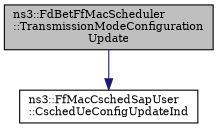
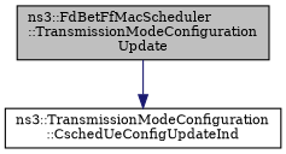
  digraph {
    rankdir=TB
    fontname="DejaVu Serif"
    node [color=black fontname="DejaVu Serif" fontsize=10 shape=record style=filled]
    n1 [fillcolor=grey75 fontcolor=black height=0.2 label="ns3::FdBetFfMacScheduler\l::TransmissionModeConfiguration\lUpdate" width=0.4]
-   n2 [fillcolor=white height=0.2 label="ns3::FfMacCschedSapUser\l::CschedUeConfigUpdateInd" width=0.4]
+   n2 [fillcolor=white height=0.2 label="ns3::TransmissionModeConfiguration\l::CschedUeConfigUpdateInd" width=0.4]
    n1 -> n2 [color=midnightblue fontname="DejaVu Serif" fontsize=10 labelfontname=Helvetica labelfontsize=10 style=solid]
  }
